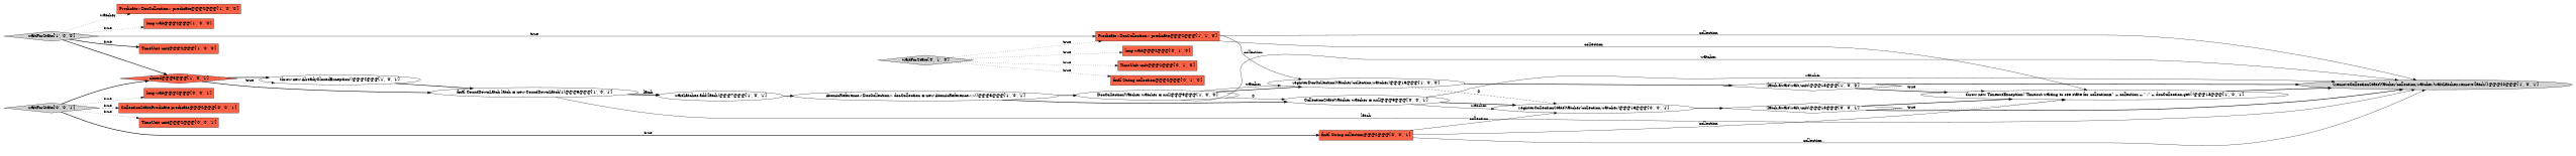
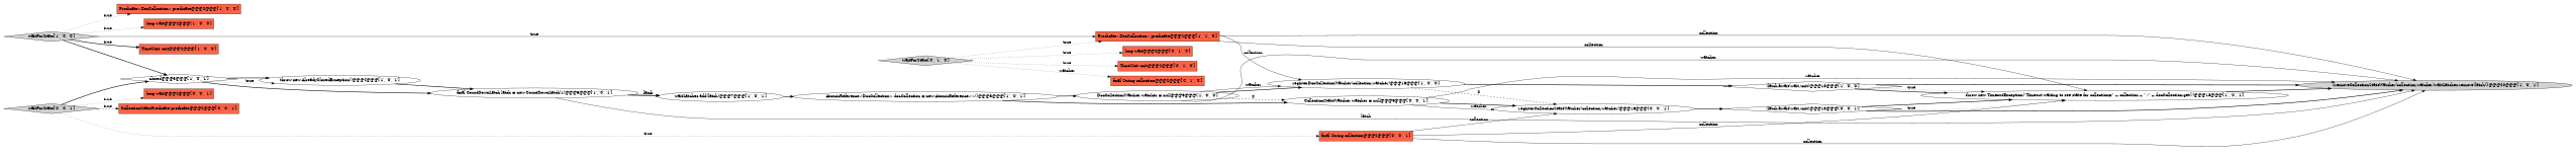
  digraph {
    rankdir=LR
    node [fillcolor=white shape=box style=filled]
    edge [style=bold]
    n1 [label="DocCollectionWatcher watcher = null@@@9@@@['1', '0', '0']" shape=ellipse]
    n2 [label="CollectionStateWatcher watcher = null@@@9@@@['0', '0', '1']" shape=ellipse]
    n3 [fillcolor=lightgray label="{removeCollectionStateWatcher(collection,watcher)waitLatches.remove(latch)}@@@20@@@['1', '0', '1']" shape=ellipse]
    n4 [label="registerDocCollectionWatcher(collection,watcher)@@@16@@@['1', '0', '0']" shape=ellipse]
    n5 [label="registerCollectionStateWatcher(collection,watcher)@@@16@@@['0', '0', '1']" shape=ellipse]
    n6 [label="!latch.await(wait,unit)@@@18@@@['1', '0', '0']" shape=diamond]
-   n7 [fillcolor=tomato label="closed@@@3@@@['1', '0', '1']" shape=diamond]
+   n7 [label="closed@@@3@@@['1', '0', '1']" shape=diamond]
    n8 [label="throw new AlreadyClosedException()@@@4@@@['1', '0', '1']" shape=ellipse]
    n9 [label="final CountDownLatch latch = new CountDownLatch(1)@@@6@@@['1', '0', '1']" shape=ellipse]
    n10 [label="waitLatches.add(latch)@@@7@@@['1', '0', '1']" shape=ellipse]
    n11 [label="AtomicReference<DocCollection> docCollection = new AtomicReference<>()@@@8@@@['1', '0', '1']" shape=ellipse]
    n12 [fillcolor=tomato label="long wait@@@2@@@['0', '0', '1']"]
    n13 [fillcolor=tomato label="Predicate<DocCollection> predicate@@@2@@@['1', '0', '0']"]
    n14 [fillcolor=tomato label="TimeUnit unit@@@2@@@['0', '1', '0']"]
    n15 [fillcolor=tomato label="CollectionStatePredicate predicate@@@2@@@['0', '0', '1']"]
    n16 [label="!latch.await(wait,unit)@@@18@@@['0', '0', '1']" shape=diamond]
    n17 [label="throw new TimeoutException(\"Timeout waiting to see state for collection=\" + collection + \" :\" + docCollection.get())@@@18@@@['1', '0', '1']" shape=ellipse]
    n18 [fillcolor=lightgray label="waitForState['0', '0', '1']" shape=diamond]
-   n19 [fillcolor=tomato label="TimeUnit unit@@@2@@@['0', '0', '1']"]
    n20 [fillcolor=tomato label="final String collection@@@2@@@['0', '0', '1']"]
    n21 [fillcolor=tomato label="long wait@@@2@@@['1', '0', '0']"]
    n22 [fillcolor=tomato label="Predicate<DocCollection> predicate@@@2@@@['1', '1', '0']"]
    n23 [fillcolor=tomato label="TimeUnit unit@@@2@@@['1', '0', '0']"]
    n24 [fillcolor=lightgray label="waitForState['0', '1', '0']" shape=diamond]
    n25 [fillcolor=tomato label="final String collection@@@2@@@['0', '1', '0']"]
    n26 [fillcolor=tomato label="long wait@@@2@@@['0', '1', '0']"]
    n27 [fillcolor=lightgray label="waitForState['1', '0', '0']" shape=diamond]
-   n1 -> n2 [label=0 style=solid]
+   n1 -> n2 [label=0 style=dashed]
    n1 -> n3 [label=watcher style=solid]
    n1 -> n4 [label=watcher style=solid]
    n1 -> n4
    n2 -> n3 [label=watcher style=solid]
    n2 -> n5 [label=watcher style=solid]
    n2 -> n5
    n4 -> n5 [label=0 style=dashed]
    n4 -> n6
    n5 -> n16
    n6 -> n3
    n6 -> n17
    n6 -> n17 [label=true style=dotted]
    n7 -> n8
    n7 -> n8 [label=true style=dotted]
    n7 -> n9
    n8 -> n9
    n9 -> n3 [label=latch style=solid]
    n9 -> n10
    n9 -> n10 [label=latch style=solid]
    n10 -> n11
    n11 -> n1
    n11 -> n2
    n16 -> n3
    n16 -> n17 [label=true style=dotted]
    n16 -> n17
    n17 -> n3
    n18 -> n7
    n18 -> n12 [label=true style=dotted]
    n18 -> n15 [label=true style=dashed]
-   n18 -> n19 [label=true style=dotted]
-   n18 -> n20 [label=true]
+   n18 -> n20 [label=true style=dotted]
    n20 -> n3 [label=collection style=solid]
    n20 -> n5 [label=collection style=solid]
    n20 -> n17 [label=collection style=solid]
    n22 -> n3 [label=collection style=solid]
    n22 -> n4 [label=collection style=solid]
    n22 -> n17 [label=collection style=solid]
    n24 -> n14 [label=true style=dotted]
    n24 -> n22 [label=true style=dotted]
-   n24 -> n25 [label=true style=dotted]
+   n24 -> n25 [label=watcher style=dotted]
    n24 -> n26 [label=true style=dotted]
    n27 -> n7
-   n27 -> n13 [label=watcher style=dotted]
+   n27 -> n13 [label=true style=dotted]
    n27 -> n21 [label=true style=dotted]
    n27 -> n22 [label=true style=solid]
    n27 -> n23 [label=true]
  }
